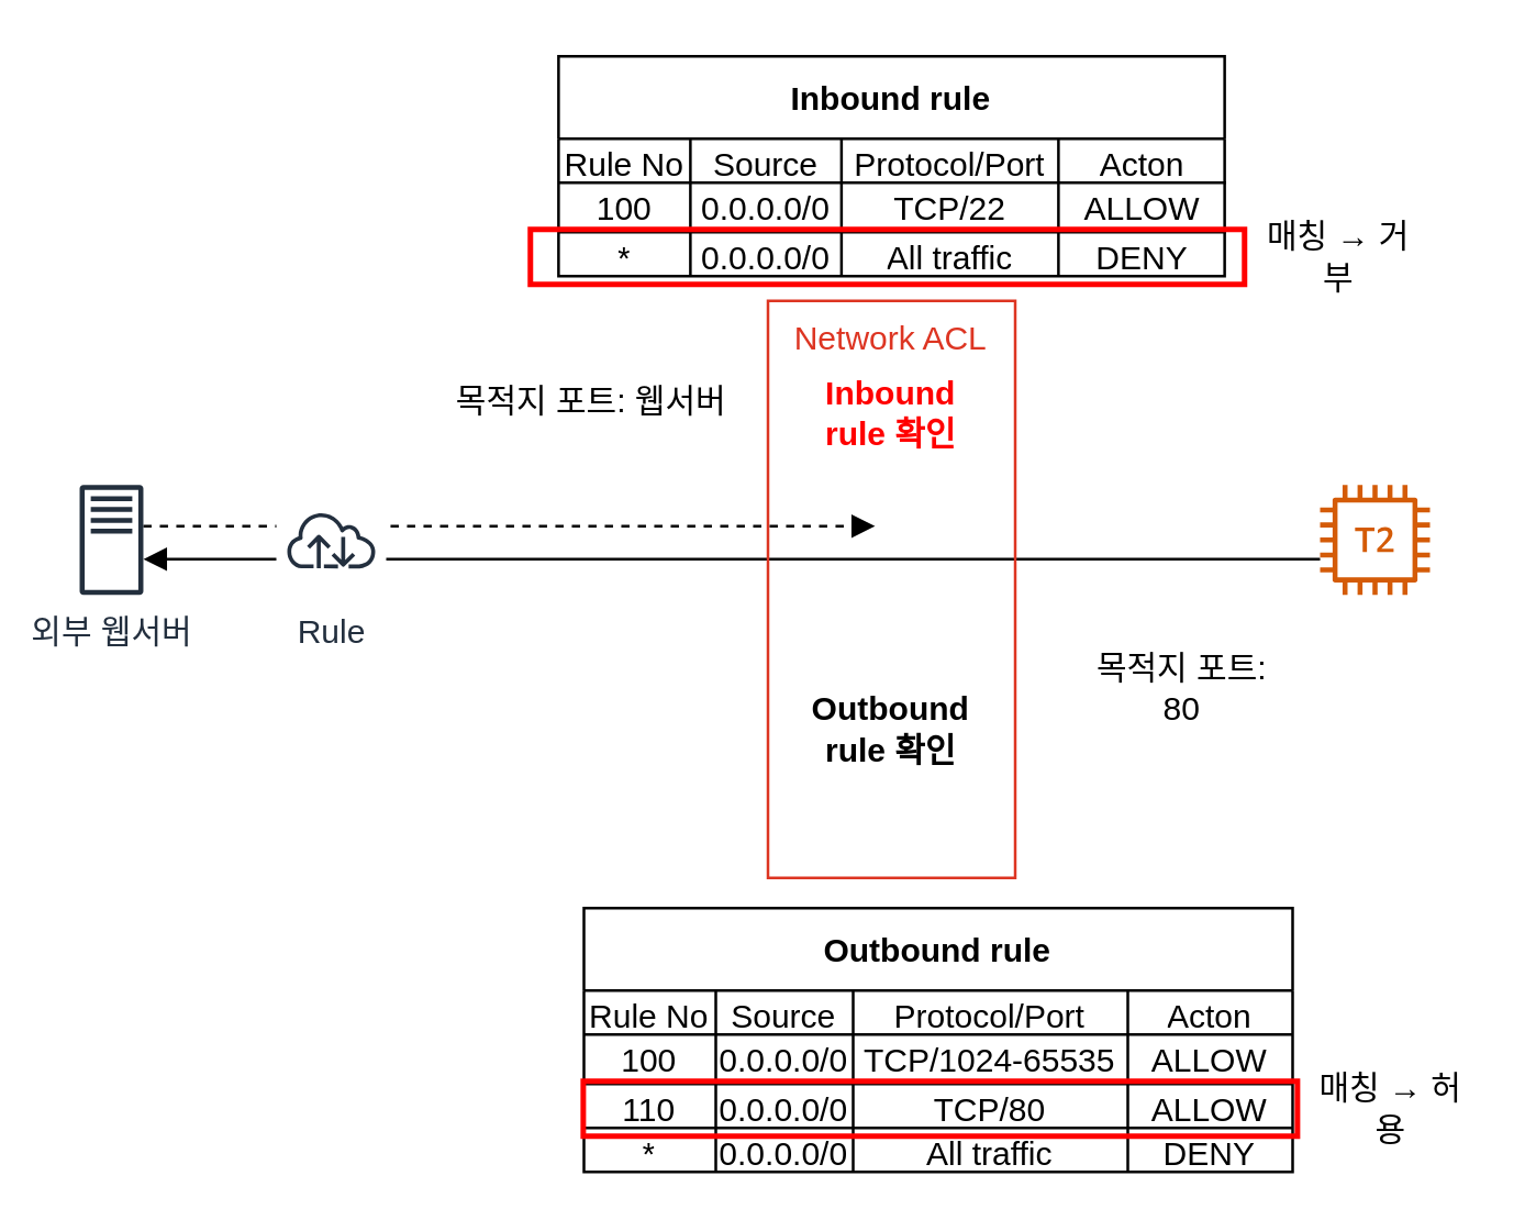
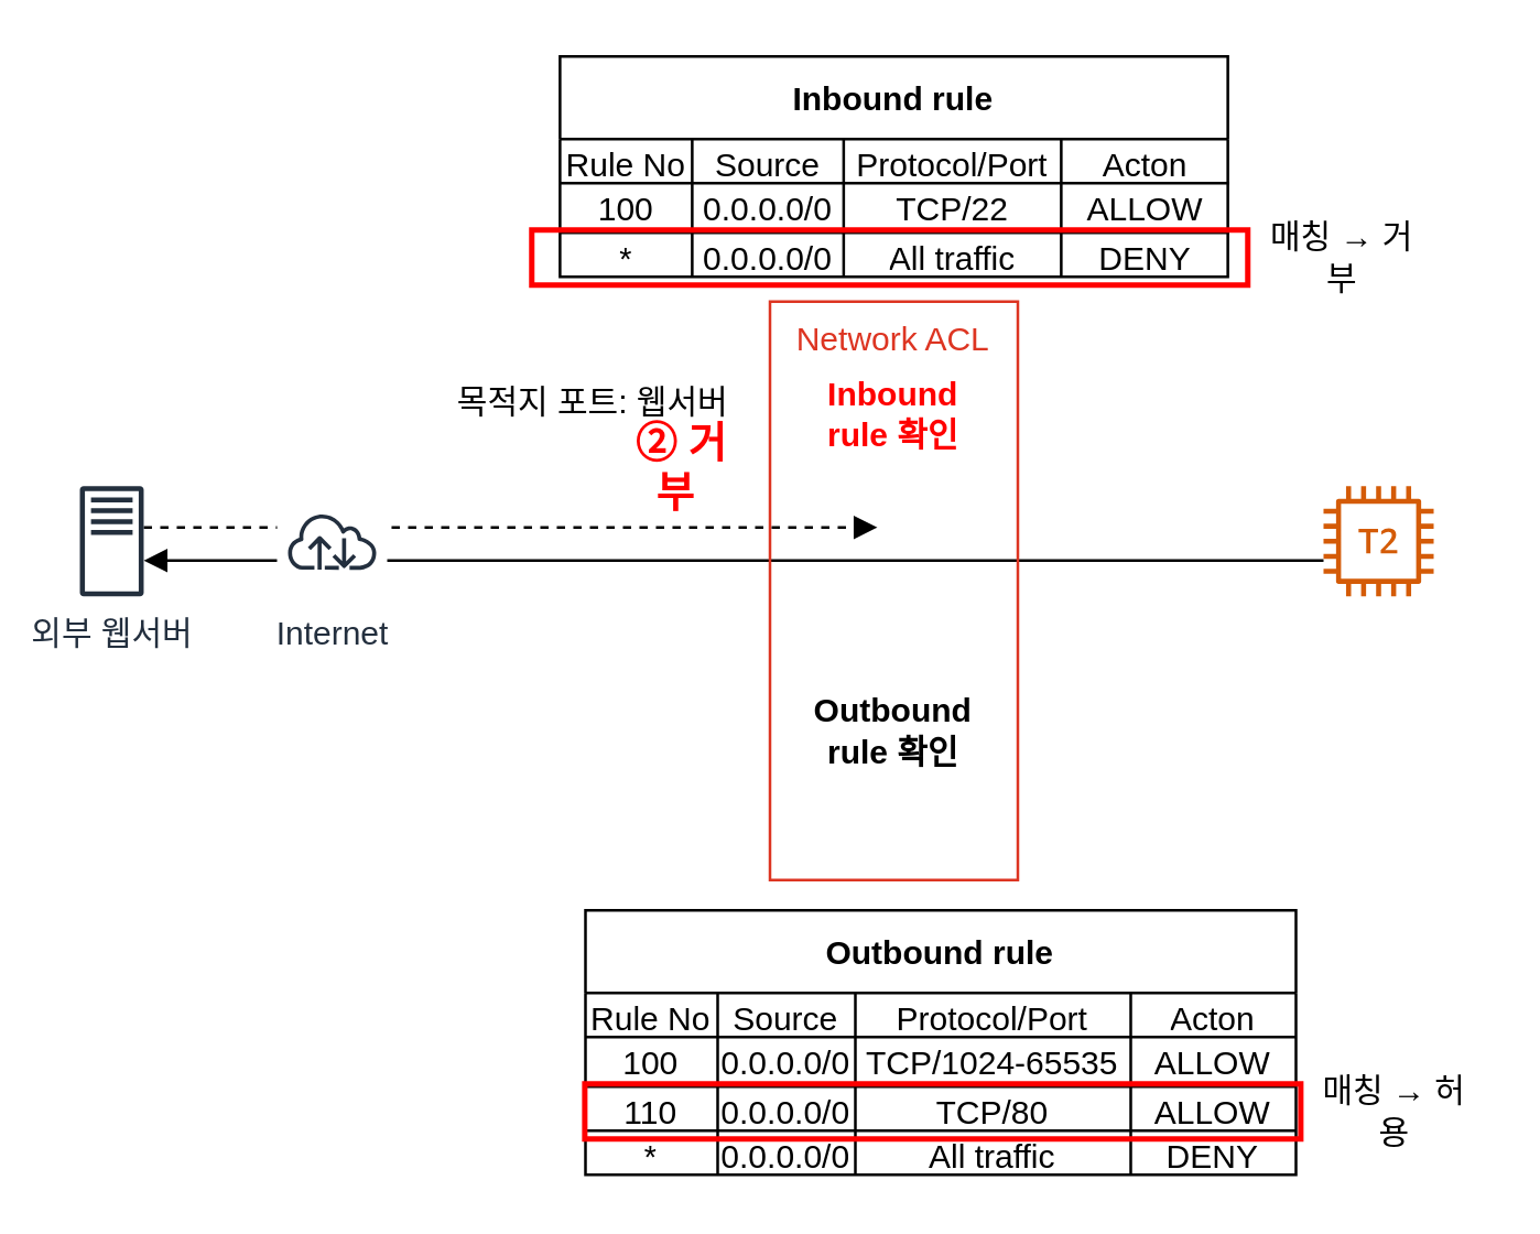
  <mxCell id="0" />
  <mxCell id="1" parent="0" />
  <mxCell id="2" style="edgeStyle=orthogonalEdgeStyle;rounded=0;orthogonalLoop=1;jettySize=auto;html=1;endArrow=block;endFill=1;" edge="1" parent="1"><mxGeometry relative="1" as="geometry"><Array as="points" /><mxPoint x="480" y="203" as="sourcePoint" /><mxPoint x="51.587" y="203" as="targetPoint" /></mxGeometry></mxCell>
  <mxCell id="3" value="" style="sketch=0;outlineConnect=0;fontColor=#232F3E;gradientColor=none;fillColor=#D45B07;strokeColor=none;dashed=0;verticalLabelPosition=bottom;verticalAlign=top;align=center;html=1;fontSize=12;fontStyle=0;aspect=fixed;pointerEvents=1;shape=mxgraph.aws4.t2_instance;" vertex="1" parent="1"><mxGeometry x="480" y="176" width="40" height="40" as="geometry" /></mxCell>
  <mxCell id="4" value="Network ACL" style="fillColor=none;strokeColor=#DD3522;verticalAlign=top;fontStyle=0;fontColor=#DD3522;" vertex="1" parent="1"><mxGeometry x="279" y="109" width="90" height="210" as="geometry" /></mxCell>
  <mxCell id="5" value="Inbound rule 확인" style="text;html=1;strokeColor=none;fillColor=none;align=center;verticalAlign=middle;whiteSpace=wrap;rounded=0;fontStyle=1;fontColor=#FF0000;" vertex="1" parent="1"><mxGeometry x="289" y="135" width="70" height="30" as="geometry" /></mxCell>
  <mxCell id="6" value="Outbound rule 확인" style="text;html=1;strokeColor=none;fillColor=none;align=center;verticalAlign=middle;whiteSpace=wrap;rounded=0;fontStyle=1;fontColor=#000000;" vertex="1" parent="1"><mxGeometry x="289" y="250" width="70" height="30" as="geometry" /></mxCell>
  <mxCell id="7" value="Inbound rule" style="shape=table;startSize=30;container=1;collapsible=0;childLayout=tableLayout;fontStyle=1" vertex="1" parent="1"><mxGeometry x="202.75" y="20" width="242.5" height="80" as="geometry" /></mxCell>
  <mxCell id="8" value="" style="shape=tableRow;horizontal=0;startSize=0;swimlaneHead=0;swimlaneBody=0;strokeColor=inherit;top=0;left=0;bottom=0;right=0;collapsible=0;dropTarget=0;fillColor=none;points=[[0,0.5],[1,0.5]];portConstraint=eastwest;" vertex="1" parent="7"><mxGeometry y="30" width="242.5" height="16" as="geometry" /></mxCell>
  <mxCell id="9" value="Rule No" style="shape=partialRectangle;html=1;whiteSpace=wrap;connectable=0;strokeColor=inherit;overflow=hidden;fillColor=none;top=0;left=0;bottom=0;right=0;pointerEvents=1;" vertex="1" parent="8"><mxGeometry width="48" height="16" as="geometry"><mxRectangle width="48" height="16" as="alternateBounds" /></mxGeometry></mxCell>
  <mxCell id="10" value="Source" style="shape=partialRectangle;html=1;whiteSpace=wrap;connectable=0;strokeColor=inherit;overflow=hidden;fillColor=none;top=0;left=0;bottom=0;right=0;pointerEvents=1;" vertex="1" parent="8"><mxGeometry x="48" width="55" height="16" as="geometry"><mxRectangle width="55" height="16" as="alternateBounds" /></mxGeometry></mxCell>
  <mxCell id="11" value="Protocol/Port" style="shape=partialRectangle;html=1;whiteSpace=wrap;connectable=0;strokeColor=inherit;overflow=hidden;fillColor=none;top=0;left=0;bottom=0;right=0;pointerEvents=1;" vertex="1" parent="8"><mxGeometry x="103" width="79" height="16" as="geometry"><mxRectangle width="79" height="16" as="alternateBounds" /></mxGeometry></mxCell>
  <mxCell id="12" value="Acton" style="shape=partialRectangle;html=1;whiteSpace=wrap;connectable=0;strokeColor=inherit;overflow=hidden;fillColor=none;top=0;left=0;bottom=0;right=0;pointerEvents=1;" vertex="1" parent="8"><mxGeometry x="182" width="61" height="16" as="geometry"><mxRectangle width="61" height="16" as="alternateBounds" /></mxGeometry></mxCell>
  <mxCell id="13" value="" style="shape=tableRow;horizontal=0;startSize=0;swimlaneHead=0;swimlaneBody=0;strokeColor=inherit;top=0;left=0;bottom=0;right=0;collapsible=0;dropTarget=0;fillColor=none;points=[[0,0.5],[1,0.5]];portConstraint=eastwest;" vertex="1" parent="7"><mxGeometry y="46" width="242.5" height="18" as="geometry" /></mxCell>
  <mxCell id="14" value="100" style="shape=partialRectangle;html=1;whiteSpace=wrap;connectable=0;strokeColor=inherit;overflow=hidden;fillColor=none;top=0;left=0;bottom=0;right=0;pointerEvents=1;" vertex="1" parent="13"><mxGeometry width="48" height="18" as="geometry"><mxRectangle width="48" height="18" as="alternateBounds" /></mxGeometry></mxCell>
  <mxCell id="15" value="0.0.0.0/0" style="shape=partialRectangle;html=1;whiteSpace=wrap;connectable=0;strokeColor=inherit;overflow=hidden;fillColor=none;top=0;left=0;bottom=0;right=0;pointerEvents=1;" vertex="1" parent="13"><mxGeometry x="48" width="55" height="18" as="geometry"><mxRectangle width="55" height="18" as="alternateBounds" /></mxGeometry></mxCell>
  <mxCell id="16" value="TCP/22" style="shape=partialRectangle;html=1;whiteSpace=wrap;connectable=0;strokeColor=inherit;overflow=hidden;fillColor=none;top=0;left=0;bottom=0;right=0;pointerEvents=1;" vertex="1" parent="13"><mxGeometry x="103" width="79" height="18" as="geometry"><mxRectangle width="79" height="18" as="alternateBounds" /></mxGeometry></mxCell>
  <mxCell id="17" value="ALLOW" style="shape=partialRectangle;html=1;whiteSpace=wrap;connectable=0;strokeColor=inherit;overflow=hidden;fillColor=none;top=0;left=0;bottom=0;right=0;pointerEvents=1;" vertex="1" parent="13"><mxGeometry x="182" width="61" height="18" as="geometry"><mxRectangle width="61" height="18" as="alternateBounds" /></mxGeometry></mxCell>
  <mxCell id="18" value="" style="shape=tableRow;horizontal=0;startSize=0;swimlaneHead=0;swimlaneBody=0;strokeColor=inherit;top=0;left=0;bottom=0;right=0;collapsible=0;dropTarget=0;fillColor=none;points=[[0,0.5],[1,0.5]];portConstraint=eastwest;" vertex="1" parent="7"><mxGeometry y="64" width="242.5" height="16" as="geometry" /></mxCell>
  <mxCell id="19" value="*" style="shape=partialRectangle;html=1;whiteSpace=wrap;connectable=0;strokeColor=inherit;overflow=hidden;fillColor=none;top=0;left=0;bottom=0;right=0;pointerEvents=1;" vertex="1" parent="18"><mxGeometry width="48" height="16" as="geometry"><mxRectangle width="48" height="16" as="alternateBounds" /></mxGeometry></mxCell>
  <mxCell id="20" value="0.0.0.0/0" style="shape=partialRectangle;html=1;whiteSpace=wrap;connectable=0;strokeColor=inherit;overflow=hidden;fillColor=none;top=0;left=0;bottom=0;right=0;pointerEvents=1;" vertex="1" parent="18"><mxGeometry x="48" width="55" height="16" as="geometry"><mxRectangle width="55" height="16" as="alternateBounds" /></mxGeometry></mxCell>
  <mxCell id="21" value="All traffic" style="shape=partialRectangle;html=1;whiteSpace=wrap;connectable=0;strokeColor=inherit;overflow=hidden;fillColor=none;top=0;left=0;bottom=0;right=0;pointerEvents=1;" vertex="1" parent="18"><mxGeometry x="103" width="79" height="16" as="geometry"><mxRectangle width="79" height="16" as="alternateBounds" /></mxGeometry></mxCell>
  <mxCell id="22" value="DENY" style="shape=partialRectangle;html=1;whiteSpace=wrap;connectable=0;strokeColor=inherit;overflow=hidden;fillColor=none;top=0;left=0;bottom=0;right=0;pointerEvents=1;" vertex="1" parent="18"><mxGeometry x="182" width="61" height="16" as="geometry"><mxRectangle width="61" height="16" as="alternateBounds" /></mxGeometry></mxCell>
  <mxCell id="23" value="Outbound rule" style="shape=table;startSize=30;container=1;collapsible=0;childLayout=tableLayout;fontStyle=1" vertex="1" parent="1"><mxGeometry x="212" y="330" width="258" height="96" as="geometry" /></mxCell>
  <mxCell id="24" value="" style="shape=tableRow;horizontal=0;startSize=0;swimlaneHead=0;swimlaneBody=0;strokeColor=inherit;top=0;left=0;bottom=0;right=0;collapsible=0;dropTarget=0;fillColor=none;points=[[0,0.5],[1,0.5]];portConstraint=eastwest;" vertex="1" parent="23"><mxGeometry y="30" width="258" height="16" as="geometry" /></mxCell>
  <mxCell id="25" value="Rule No" style="shape=partialRectangle;html=1;whiteSpace=wrap;connectable=0;strokeColor=inherit;overflow=hidden;fillColor=none;top=0;left=0;bottom=0;right=0;pointerEvents=1;" vertex="1" parent="24"><mxGeometry width="48" height="16" as="geometry"><mxRectangle width="48" height="16" as="alternateBounds" /></mxGeometry></mxCell>
  <mxCell id="26" value="Source" style="shape=partialRectangle;html=1;whiteSpace=wrap;connectable=0;strokeColor=inherit;overflow=hidden;fillColor=none;top=0;left=0;bottom=0;right=0;pointerEvents=1;" vertex="1" parent="24"><mxGeometry x="48" width="50" height="16" as="geometry"><mxRectangle width="50" height="16" as="alternateBounds" /></mxGeometry></mxCell>
  <mxCell id="27" value="Protocol/Port" style="shape=partialRectangle;html=1;whiteSpace=wrap;connectable=0;strokeColor=inherit;overflow=hidden;fillColor=none;top=0;left=0;bottom=0;right=0;pointerEvents=1;" vertex="1" parent="24"><mxGeometry x="98" width="100" height="16" as="geometry"><mxRectangle width="100" height="16" as="alternateBounds" /></mxGeometry></mxCell>
  <mxCell id="28" value="Acton" style="shape=partialRectangle;html=1;whiteSpace=wrap;connectable=0;strokeColor=inherit;overflow=hidden;fillColor=none;top=0;left=0;bottom=0;right=0;pointerEvents=1;" vertex="1" parent="24"><mxGeometry x="198" width="60" height="16" as="geometry"><mxRectangle width="60" height="16" as="alternateBounds" /></mxGeometry></mxCell>
  <mxCell id="29" value="" style="shape=tableRow;horizontal=0;startSize=0;swimlaneHead=0;swimlaneBody=0;strokeColor=inherit;top=0;left=0;bottom=0;right=0;collapsible=0;dropTarget=0;fillColor=none;points=[[0,0.5],[1,0.5]];portConstraint=eastwest;" vertex="1" parent="23"><mxGeometry y="46" width="258" height="18" as="geometry" /></mxCell>
  <mxCell id="30" value="100" style="shape=partialRectangle;html=1;whiteSpace=wrap;connectable=0;strokeColor=inherit;overflow=hidden;fillColor=none;top=0;left=0;bottom=0;right=0;pointerEvents=1;" vertex="1" parent="29"><mxGeometry width="48" height="18" as="geometry"><mxRectangle width="48" height="18" as="alternateBounds" /></mxGeometry></mxCell>
  <mxCell id="31" value="0.0.0.0/0" style="shape=partialRectangle;html=1;whiteSpace=wrap;connectable=0;strokeColor=inherit;overflow=hidden;fillColor=none;top=0;left=0;bottom=0;right=0;pointerEvents=1;" vertex="1" parent="29"><mxGeometry x="48" width="50" height="18" as="geometry"><mxRectangle width="50" height="18" as="alternateBounds" /></mxGeometry></mxCell>
  <mxCell id="32" value="TCP/1024-65535" style="shape=partialRectangle;html=1;whiteSpace=wrap;connectable=0;strokeColor=inherit;overflow=hidden;fillColor=none;top=0;left=0;bottom=0;right=0;pointerEvents=1;" vertex="1" parent="29"><mxGeometry x="98" width="100" height="18" as="geometry"><mxRectangle width="100" height="18" as="alternateBounds" /></mxGeometry></mxCell>
  <mxCell id="33" value="ALLOW" style="shape=partialRectangle;html=1;whiteSpace=wrap;connectable=0;strokeColor=inherit;overflow=hidden;fillColor=none;top=0;left=0;bottom=0;right=0;pointerEvents=1;" vertex="1" parent="29"><mxGeometry x="198" width="60" height="18" as="geometry"><mxRectangle width="60" height="18" as="alternateBounds" /></mxGeometry></mxCell>
  <mxCell id="34" value="" style="shape=tableRow;horizontal=0;startSize=0;swimlaneHead=0;swimlaneBody=0;strokeColor=inherit;top=0;left=0;bottom=0;right=0;collapsible=0;dropTarget=0;fillColor=none;points=[[0,0.5],[1,0.5]];portConstraint=eastwest;" vertex="1" parent="23"><mxGeometry y="64" width="258" height="16" as="geometry" /></mxCell>
  <mxCell id="35" value="110" style="shape=partialRectangle;html=1;whiteSpace=wrap;connectable=0;strokeColor=inherit;overflow=hidden;fillColor=none;top=0;left=0;bottom=0;right=0;pointerEvents=1;" vertex="1" parent="34"><mxGeometry width="48" height="16" as="geometry"><mxRectangle width="48" height="16" as="alternateBounds" /></mxGeometry></mxCell>
  <mxCell id="36" value="0.0.0.0/0" style="shape=partialRectangle;html=1;whiteSpace=wrap;connectable=0;strokeColor=inherit;overflow=hidden;fillColor=none;top=0;left=0;bottom=0;right=0;pointerEvents=1;" vertex="1" parent="34"><mxGeometry x="48" width="50" height="16" as="geometry"><mxRectangle width="50" height="16" as="alternateBounds" /></mxGeometry></mxCell>
  <mxCell id="37" value="TCP/80" style="shape=partialRectangle;html=1;whiteSpace=wrap;connectable=0;strokeColor=inherit;overflow=hidden;fillColor=none;top=0;left=0;bottom=0;right=0;pointerEvents=1;" vertex="1" parent="34"><mxGeometry x="98" width="100" height="16" as="geometry"><mxRectangle width="100" height="16" as="alternateBounds" /></mxGeometry></mxCell>
  <mxCell id="38" value="ALLOW" style="shape=partialRectangle;html=1;whiteSpace=wrap;connectable=0;strokeColor=inherit;overflow=hidden;fillColor=none;top=0;left=0;bottom=0;right=0;pointerEvents=1;" vertex="1" parent="34"><mxGeometry x="198" width="60" height="16" as="geometry"><mxRectangle width="60" height="16" as="alternateBounds" /></mxGeometry></mxCell>
  <mxCell id="39" value="" style="shape=tableRow;horizontal=0;startSize=0;swimlaneHead=0;swimlaneBody=0;strokeColor=inherit;top=0;left=0;bottom=0;right=0;collapsible=0;dropTarget=0;fillColor=none;points=[[0,0.5],[1,0.5]];portConstraint=eastwest;" vertex="1" parent="23"><mxGeometry y="80" width="258" height="16" as="geometry" /></mxCell>
  <mxCell id="40" value="*" style="shape=partialRectangle;html=1;whiteSpace=wrap;connectable=0;strokeColor=inherit;overflow=hidden;fillColor=none;top=0;left=0;bottom=0;right=0;pointerEvents=1;" vertex="1" parent="39"><mxGeometry width="48" height="16" as="geometry"><mxRectangle width="48" height="16" as="alternateBounds" /></mxGeometry></mxCell>
  <mxCell id="41" value="0.0.0.0/0" style="shape=partialRectangle;html=1;whiteSpace=wrap;connectable=0;strokeColor=inherit;overflow=hidden;fillColor=none;top=0;left=0;bottom=0;right=0;pointerEvents=1;" vertex="1" parent="39"><mxGeometry x="48" width="50" height="16" as="geometry"><mxRectangle width="50" height="16" as="alternateBounds" /></mxGeometry></mxCell>
  <mxCell id="42" value="All traffic" style="shape=partialRectangle;html=1;whiteSpace=wrap;connectable=0;strokeColor=inherit;overflow=hidden;fillColor=none;top=0;left=0;bottom=0;right=0;pointerEvents=1;" vertex="1" parent="39"><mxGeometry x="98" width="100" height="16" as="geometry"><mxRectangle width="100" height="16" as="alternateBounds" /></mxGeometry></mxCell>
  <mxCell id="43" value="DENY" style="shape=partialRectangle;html=1;whiteSpace=wrap;connectable=0;strokeColor=inherit;overflow=hidden;fillColor=none;top=0;left=0;bottom=0;right=0;pointerEvents=1;" vertex="1" parent="39"><mxGeometry x="198" width="60" height="16" as="geometry"><mxRectangle width="60" height="16" as="alternateBounds" /></mxGeometry></mxCell>
  <mxCell id="44" style="edgeStyle=orthogonalEdgeStyle;rounded=0;orthogonalLoop=1;jettySize=auto;html=1;endArrow=block;endFill=1;dashed=1;" edge="1" parent="1"><mxGeometry relative="1" as="geometry"><mxPoint x="318" y="191" as="targetPoint" /><mxPoint x="51.587" y="191" as="sourcePoint" /><Array as="points"><mxPoint x="120" y="191" /><mxPoint x="120" y="191" /></Array></mxGeometry></mxCell>
  <mxCell id="45" value="" style="rounded=0;whiteSpace=wrap;html=1;fillColor=none;strokeColor=#FF0000;strokeWidth=2;" vertex="1" parent="1"><mxGeometry x="211.75" y="393" width="260" height="20" as="geometry" /></mxCell>
  <mxCell id="46" value="매칭 → 허용" style="text;html=1;strokeColor=none;fillColor=none;align=center;verticalAlign=middle;whiteSpace=wrap;rounded=0;" vertex="1" parent="1"><mxGeometry x="476.25" y="388" width="60" height="30" as="geometry" /></mxCell>
  <mxCell id="47" value="외부 웹서버" style="sketch=0;outlineConnect=0;fontColor=#232F3E;gradientColor=none;fillColor=#232F3D;strokeColor=none;dashed=0;verticalLabelPosition=bottom;verticalAlign=top;align=center;html=1;fontSize=12;fontStyle=0;pointerEvents=1;shape=mxgraph.aws4.traditional_server;" vertex="1" parent="1"><mxGeometry x="20" y="176" width="40" height="40" as="geometry" /></mxCell>
- <mxCell id="48" value="목적지 포트: 80" style="text;html=1;strokeColor=none;fillColor=none;align=center;verticalAlign=middle;whiteSpace=wrap;rounded=0;fontColor=#000000;" vertex="1" parent="1"><mxGeometry x="390" y="240" width="80" height="20" as="geometry" /></mxCell>
- <mxCell id="49" value="Rule" style="sketch=0;outlineConnect=0;fontColor=#232F3E;gradientColor=none;strokeColor=#232F3E;fillColor=#ffffff;dashed=0;verticalLabelPosition=bottom;verticalAlign=top;align=center;html=1;fontSize=12;fontStyle=0;aspect=fixed;shape=mxgraph.aws4.resourceIcon;resIcon=mxgraph.aws4.internet;" vertex="1" parent="1"><mxGeometry x="100" y="176" width="40" height="40" as="geometry" /></mxCell>
+ <mxCell id="49" value="Internet" style="sketch=0;outlineConnect=0;fontColor=#232F3E;gradientColor=none;strokeColor=#232F3E;fillColor=#ffffff;dashed=0;verticalLabelPosition=bottom;verticalAlign=top;align=center;html=1;fontSize=12;fontStyle=0;aspect=fixed;shape=mxgraph.aws4.resourceIcon;resIcon=mxgraph.aws4.internet;" vertex="1" parent="1"><mxGeometry x="100" y="176" width="40" height="40" as="geometry" /></mxCell>
  <mxCell id="50" value="목적지 포트: 웹서버" style="text;html=1;strokeColor=none;fillColor=none;align=center;verticalAlign=middle;whiteSpace=wrap;rounded=0;fontColor=#000000;" vertex="1" parent="1"><mxGeometry x="160" y="136" width="110" height="20" as="geometry" /></mxCell>
+ <mxCell id="51" value="&amp;nbsp;② 거부" style="text;html=1;strokeColor=none;fillColor=none;align=center;verticalAlign=middle;whiteSpace=wrap;rounded=0;fontStyle=1;fontSize=15;fontColor=#FF0000;" vertex="1" parent="1"><mxGeometry x="220" y="156" width="50" height="25" as="geometry" /></mxCell>
  <mxCell id="52" value="" style="rounded=0;whiteSpace=wrap;html=1;fillColor=none;strokeColor=#FF0000;strokeWidth=2;" vertex="1" parent="1"><mxGeometry x="192.5" y="83" width="260" height="20" as="geometry" /></mxCell>
  <mxCell id="53" value="매칭 → 거부" style="text;html=1;strokeColor=none;fillColor=none;align=center;verticalAlign=middle;whiteSpace=wrap;rounded=0;" vertex="1" parent="1"><mxGeometry x="457" y="78" width="60" height="30" as="geometry" /></mxCell>
